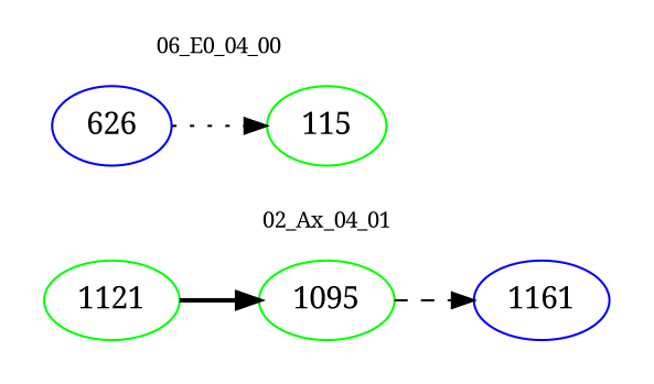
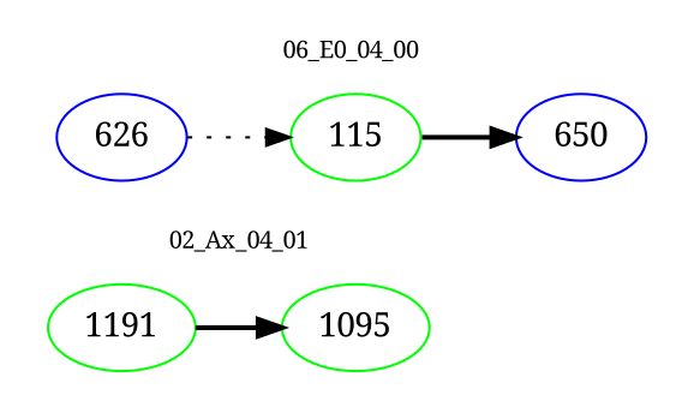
  digraph {
    fontname="Noto Serif"
    rankdir=LR
    node [color=green fontname="Noto Serif"]
    edge [color=black fontname="Noto Serif" style=bold]
-   n1 [label=1121]
+   n1 [label=1191]
    n2 [label=1095]
-   n3 [color=blue label=1161]
    n4 [color=blue label=626]
    n5 [label=115]
+   n6 [color=blue label=650]
    subgraph cluster_1 {
      color=white
      fontsize=10
      label="02_Ax_04_01"
      n1
      n2
-     n3
    }
    subgraph cluster_2 {
      color=white
      fontsize=10
      label="06_E0_04_00"
      n4
      n5
+     n6
    }
    n1 -> n2
-   n2 -> n3 [style=dashed]
    n4 -> n5 [style=dotted]
+   n5 -> n6
  }
